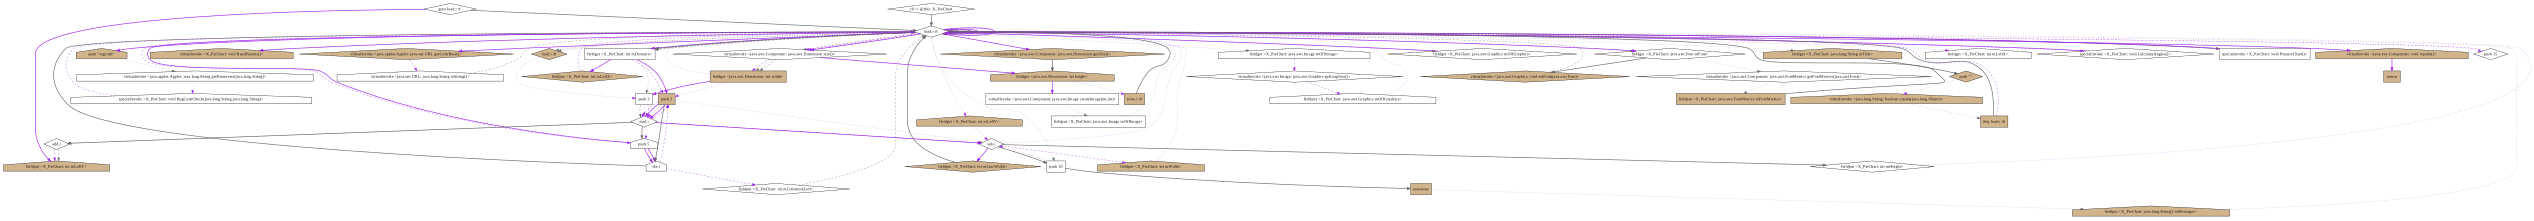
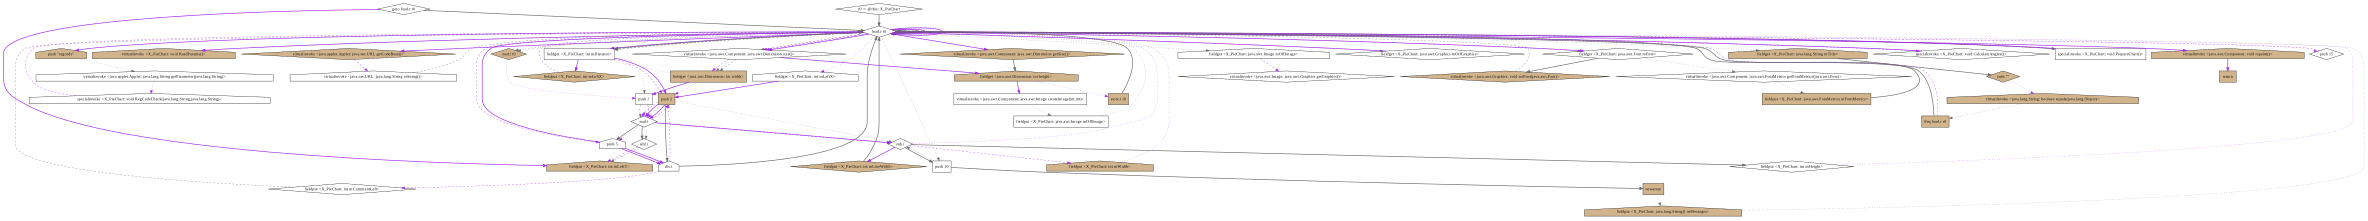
  digraph {
    fontname="Liberation Serif"
    node [fillcolor=white fontname="Liberation Serif" shape=diamond style=filled]
    edge [color=purple fontname="Liberation Serif" style=bold]
    "r0 := @this: X_PieChart"
    "load.r r0"
    "virtualinvoke <java.applet.Applet: java.net.URL getCodeBase()>" [fillcolor=tan]
    "push \"regcode\"" [fillcolor=tan shape=house]
    "virtualinvoke <X_PieChart: void ReadParams()>" [fillcolor=tan shape=house]
    "virtualinvoke <java.awt.Component: java.awt.Dimension size()>"
    "fieldget <X_PieChart: java.awt.Image mOffImage>" [shape=house]
    "fieldget <X_PieChart: java.awt.Graphics mOffGraphics>"
    "fieldget <X_PieChart: java.awt.Font mFont>"
    "push 5" [shape=house]
    "virtualinvoke <java.awt.Component: java.awt.Dimension getSize()>" [fillcolor=tan]
    "fieldget <X_PieChart: int mDistance>" [shape=box]
    "fieldget <X_PieChart: java.lang.String mTitle>" [fillcolor=tan shape=house]
    "load.i i0" [fillcolor=tan]
    "fieldget <X_PieChart: int mLeftX>" [shape=house]
-   "fieldget <X_PieChart: int mLeftY>" [fillcolor=tan shape=house]
    "push 10" [shape=box]
    "specialinvoke <X_PieChart: void CalculateAngles()>"
    "specialinvoke <X_PieChart: void PrepareChart()>" [shape=box]
    "virtualinvoke <java.awt.Component: void repaint()>" [fillcolor=tan shape=house]
    "push 15"
    "virtualinvoke <java.net.URL: java.lang.String toString()>" [shape=house]
    "virtualinvoke <java.applet.Applet: java.lang.String getParameter(java.lang.String)>" [shape=house]
    "fieldget <java.awt.Dimension: int width>" [fillcolor=tan shape=box]
    "fieldget <java.awt.Dimension: int height>" [fillcolor=tan shape=house]
    "virtualinvoke <java.awt.Image: java.awt.Graphics getGraphics()>"
    "virtualinvoke <java.awt.Graphics: void setFont(java.awt.Font)>" [fillcolor=tan]
    "virtualinvoke <java.awt.Component: java.awt.FontMetrics getFontMetrics(java.awt.Font)>"
    "div.i" [shape=house]
    "push 3" [shape=box]
    "push 2" [fillcolor=tan shape=box]
    "fieldput <X_PieChart: int mLeftX>" [fillcolor=tan]
    "push \"\"" [fillcolor=tan]
    "sub.i"
    newarray [fillcolor=tan shape=box]
    return [fillcolor=tan shape=box]
    "specialinvoke <X_PieChart: void RegCodeCheck(java.lang.String,java.lang.String)>" [shape=house]
    "virtualinvoke <java.awt.Component: java.awt.Image createImage(int,int)>" [shape=box]
    "store.i i0" [fillcolor=tan shape=box]
    "mul.i"
    "fieldput <X_PieChart: java.awt.Image mOffImage>" [shape=box]
-   "fieldput <X_PieChart: java.awt.Graphics mOffGraphics>" [shape=house]
    "fieldput <X_PieChart: java.awt.FontMetrics mFontMetrics>" [fillcolor=tan shape=box]
    "add.i"
    "fieldput <X_PieChart: int mLineWidth>" [fillcolor=tan]
    "fieldput <X_PieChart: int mWidth>" [fillcolor=tan shape=house]
    "fieldput <X_PieChart: int mHeight>"
    "fieldput <X_PieChart: int mLeftY>" [fillcolor=tan shape=house]
    "fieldput <X_PieChart: int mCommentLeft>"
    "virtualinvoke <java.lang.String: boolean equals(java.lang.Object)>" [fillcolor=tan shape=house]
    "ifeq load.r r0" [fillcolor=tan shape=box]
    "goto load.r r0"
    "fieldput <X_PieChart: java.lang.String[] mMessages>" [fillcolor=tan shape=house]
    "r0 := @this: X_PieChart" -> "load.r r0" [color=gray40]
    "load.r r0" -> "load.r r0" [color=gray40 style=dashed]
    "load.r r0" -> "load.r r0" [color=gray40]
    "load.r r0" -> "load.r r0" [color=gray40 style=dashed]
    "load.r r0" -> "load.r r0" [color=gray40]
    "load.r r0" -> "load.r r0"
    "load.r r0" -> "load.r r0" [style=dotted]
    "load.r r0" -> "load.r r0" [style=dotted]
    "load.r r0" -> "load.r r0"
    "load.r r0" -> "load.r r0" [color=gray40 style=dotted]
    "load.r r0" -> "virtualinvoke <java.applet.Applet: java.net.URL getCodeBase()>"
    "load.r r0" -> "push \"regcode\""
    "load.r r0" -> "virtualinvoke <X_PieChart: void ReadParams()>"
    "load.r r0" -> "virtualinvoke <java.awt.Component: java.awt.Dimension size()>" [color=gray40 style=dashed]
    "load.r r0" -> "virtualinvoke <java.awt.Component: java.awt.Dimension size()>" [style=dashed]
    "load.r r0" -> "virtualinvoke <java.awt.Component: java.awt.Dimension size()>" [style=dashed]
    "load.r r0" -> "virtualinvoke <java.awt.Component: java.awt.Dimension size()>"
    "load.r r0" -> "fieldget <X_PieChart: java.awt.Image mOffImage>" [color=gray40 style=dotted]
    "load.r r0" -> "fieldget <X_PieChart: java.awt.Graphics mOffGraphics>" [color=gray40 style=dotted]
    "load.r r0" -> "fieldget <X_PieChart: java.awt.Font mFont>" [color=gray40 style=dotted]
    "load.r r0" -> "fieldget <X_PieChart: java.awt.Font mFont>"
    "load.r r0" -> "push 5" [style=dashed]
    "load.r r0" -> "virtualinvoke <java.awt.Component: java.awt.Dimension getSize()>"
    "load.r r0" -> "fieldget <X_PieChart: int mDistance>"
    "load.r r0" -> "fieldget <X_PieChart: int mDistance>" [color=gray40]
    "load.r r0" -> "fieldget <X_PieChart: int mDistance>" [color=gray40 style=dashed]
    "load.r r0" -> "fieldget <X_PieChart: int mDistance>" [color=gray40 style=dashed]
    "load.r r0" -> "fieldget <X_PieChart: java.lang.String mTitle>" [color=gray40 style=dotted]
    "load.r r0" -> "load.i i0" [color=gray40 style=dotted]
    "load.r r0" -> "load.i i0" [color=gray40 style=dotted]
    "load.r r0" -> "fieldget <X_PieChart: int mLeftX>" [style=dotted]
-   "load.r r0" -> "fieldget <X_PieChart: int mLeftY>" [style=dotted]
    "load.r r0" -> "push 10" [color=gray40 style=dotted]
    "load.r r0" -> "specialinvoke <X_PieChart: void CalculateAngles()>" [style=dashed]
    "load.r r0" -> "specialinvoke <X_PieChart: void PrepareChart()>" [color=gray40]
    "load.r r0" -> "virtualinvoke <java.awt.Component: void repaint()>"
    "load.r r0" -> "push 15" [style=dotted]
    "virtualinvoke <java.applet.Applet: java.net.URL getCodeBase()>" -> "virtualinvoke <java.net.URL: java.lang.String toString()>" [style=dashed]
    "push \"regcode\"" -> "virtualinvoke <java.applet.Applet: java.lang.String getParameter(java.lang.String)>" [color=gray40 style=dotted]
    "virtualinvoke <X_PieChart: void ReadParams()>" -> "load.r r0" [color=gray40 style=dotted]
    "virtualinvoke <java.awt.Component: java.awt.Dimension size()>" -> "fieldget <java.awt.Dimension: int width>" [style=dashed]
    "virtualinvoke <java.awt.Component: java.awt.Dimension size()>" -> "fieldget <java.awt.Dimension: int width>" [color=gray40 style=dotted]
    "virtualinvoke <java.awt.Component: java.awt.Dimension size()>" -> "fieldget <java.awt.Dimension: int width>" [color=gray40 style=dashed]
    "virtualinvoke <java.awt.Component: java.awt.Dimension size()>" -> "fieldget <java.awt.Dimension: int height>"
    "fieldget <X_PieChart: java.awt.Image mOffImage>" -> "virtualinvoke <java.awt.Image: java.awt.Graphics getGraphics()>" [style=dashed]
    "fieldget <X_PieChart: java.awt.Graphics mOffGraphics>" -> "load.r r0"
    "fieldget <X_PieChart: java.awt.Font mFont>" -> "virtualinvoke <java.awt.Graphics: void setFont(java.awt.Font)>" [color=gray40]
    "fieldget <X_PieChart: java.awt.Font mFont>" -> "virtualinvoke <java.awt.Component: java.awt.FontMetrics getFontMetrics(java.awt.Font)>" [color=gray40 style=dotted]
    "push 5" -> "load.r r0"
    "push 5" -> "div.i"
    "push 5" -> "div.i"
    "virtualinvoke <java.awt.Component: java.awt.Dimension getSize()>" -> "fieldget <java.awt.Dimension: int height>" [color=gray40]
    "fieldget <X_PieChart: int mDistance>" -> "push 3" [color=gray40 style=dotted]
    "fieldget <X_PieChart: int mDistance>" -> "push 2" [style=dashed]
    "fieldget <X_PieChart: int mDistance>" -> "push 2"
    "fieldget <X_PieChart: int mDistance>" -> "fieldput <X_PieChart: int mLeftX>"
    "fieldget <X_PieChart: java.lang.String mTitle>" -> "push \"\"" [color=gray40]
    "load.i i0" -> "load.r r0" [color=gray40 style=dotted]
    "load.i i0" -> "push 3" [style=dotted]
-   "fieldget <X_PieChart: int mLeftY>" -> "sub.i" [style=dotted]
-   "push 10" -> "sub.i" [style=dotted]
+   "fieldget <X_PieChart: int mLeftX>" -> "push 2"
+   "push 10" -> "sub.i" [color=gray40 style=dotted]
    "push 10" -> newarray [color=gray40]
    "specialinvoke <X_PieChart: void CalculateAngles()>" -> "load.r r0"
    "specialinvoke <X_PieChart: void PrepareChart()>" -> "load.r r0"
    "virtualinvoke <java.awt.Component: void repaint()>" -> return
    "push 15" -> "load.r r0" [style=dashed]
    "virtualinvoke <java.net.URL: java.lang.String toString()>" -> "load.r r0" [color=gray40 style=dashed]
    "virtualinvoke <java.applet.Applet: java.lang.String getParameter(java.lang.String)>" -> "specialinvoke <X_PieChart: void RegCodeCheck(java.lang.String,java.lang.String)>" [style=dotted]
    "fieldget <java.awt.Dimension: int width>" -> "load.r r0" [color=gray40 style=dotted]
    "fieldget <java.awt.Dimension: int width>" -> "push 3"
    "fieldget <java.awt.Dimension: int width>" -> "push 2" [style=dotted]
    "fieldget <java.awt.Dimension: int height>" -> "virtualinvoke <java.awt.Component: java.awt.Image createImage(int,int)>"
    "fieldget <java.awt.Dimension: int height>" -> "store.i i0" [style=dotted]
-   "virtualinvoke <java.awt.Image: java.awt.Graphics getGraphics()>" -> "fieldput <X_PieChart: java.awt.Graphics mOffGraphics>" [style=dashed]
    "virtualinvoke <java.awt.Graphics: void setFont(java.awt.Font)>" -> "load.r r0" [color=gray40 style=dashed]
    "virtualinvoke <java.awt.Component: java.awt.FontMetrics getFontMetrics(java.awt.Font)>" -> "fieldput <X_PieChart: java.awt.FontMetrics mFontMetrics>" [color=gray40 style=dotted]
    "div.i" -> "load.r r0" [color=gray40]
    "div.i" -> "push 2" [style=dashed]
    "div.i" -> "fieldput <X_PieChart: int mCommentLeft>" [style=dashed]
    "push 3" -> "mul.i" [color=gray40 style=dashed]
    "push 3" -> "mul.i" [style=dotted]
    "push 3" -> "mul.i" [style=dashed]
    "push 2" -> "div.i" [color=gray40]
    "push 2" -> "sub.i" [color=gray40 style=dotted]
    "push 2" -> "mul.i" [style=dashed]
    "push 2" -> "mul.i"
    "push 2" -> "mul.i" [style=dotted]
    "push 2" -> "mul.i"
    "fieldput <X_PieChart: int mLeftX>" -> "load.r r0" [style=dashed]
    "push \"\"" -> "virtualinvoke <java.lang.String: boolean equals(java.lang.Object)>" [style=dotted]
    "sub.i" -> "load.r r0" [style=dotted]
    "sub.i" -> "push 10" [color=gray40]
    "sub.i" -> "fieldput <X_PieChart: int mLineWidth>"
    "sub.i" -> "fieldput <X_PieChart: int mWidth>" [style=dashed]
    "sub.i" -> "fieldput <X_PieChart: int mHeight>" [color=gray40]
    newarray -> "fieldput <X_PieChart: java.lang.String[] mMessages>" [color=gray40 style=dotted]
    "specialinvoke <X_PieChart: void RegCodeCheck(java.lang.String,java.lang.String)>" -> "load.r r0" [style=dashed]
    "virtualinvoke <java.awt.Component: java.awt.Image createImage(int,int)>" -> "fieldput <X_PieChart: java.awt.Image mOffImage>" [color=gray40 style=dotted]
    "store.i i0" -> "load.r r0" [color=gray40]
    "mul.i" -> "push 5" [color=gray40]
    "mul.i" -> "push 5" [style=dotted]
    "mul.i" -> "push 2" [style=dashed]
    "mul.i" -> "sub.i" [style=dashed]
    "mul.i" -> "sub.i"
    "mul.i" -> "add.i" [color=gray40]
    "mul.i" -> "add.i" [color=gray40 style=dotted]
    "fieldput <X_PieChart: java.awt.Image mOffImage>" -> "load.r r0" [color=gray40 style=dotted]
-   "fieldput <X_PieChart: java.awt.Graphics mOffGraphics>" -> "load.r r0" [style=dotted]
    "fieldput <X_PieChart: java.awt.FontMetrics mFontMetrics>" -> "load.r r0" [color=gray40]
    "add.i" -> "fieldput <X_PieChart: int mLeftY>" [style=dashed]
    "add.i" -> "fieldput <X_PieChart: int mLeftY>" [color=gray40 style=dashed]
    "fieldput <X_PieChart: int mLineWidth>" -> "load.r r0" [color=gray40]
    "fieldput <X_PieChart: int mWidth>" -> "load.r r0" [style=dotted]
    "fieldput <X_PieChart: int mHeight>" -> "load.r r0" [style=dotted]
    "fieldput <X_PieChart: int mCommentLeft>" -> "load.r r0" [color=gray40 style=dashed]
    "virtualinvoke <java.lang.String: boolean equals(java.lang.Object)>" -> "ifeq load.r r0" [color=gray40 style=dotted]
    "ifeq load.r r0" -> "load.r r0" [color=gray40]
    "ifeq load.r r0" -> "load.r r0" [style=dashed]
    "goto load.r r0" -> "load.r r0" [color=gray40]
    "goto load.r r0" -> "fieldput <X_PieChart: int mLeftY>"
    "fieldput <X_PieChart: java.lang.String[] mMessages>" -> "load.r r0" [color=gray40 style=dotted]
  }
